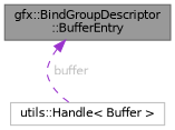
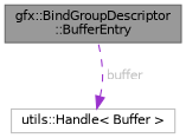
  digraph {
    node [fontname=Helvetica fontsize=10 shape=box style=filled]
    n1 [color=gray40 fillcolor=grey60 fontcolor=black height=0.2 label="gfx::BindGroupDescriptor\l::BufferEntry" width=0.4]
    n2 [color=grey75 fillcolor=white height=0.2 label="utils::Handle\< Buffer \>" width=0.4]
-   n1 -> n2 [color=darkorchid3 dir=back fontcolor=grey fontname=Helvetica fontsize=10 label=<<TABLE CELLBORDER="0" BORDER="0"><TR><TD VALIGN="top" ALIGN="LEFT" CELLPADDING="1" CELLSPACING="0">buffer</TD></TR> </TABLE>> labelfontname=Helvetica labelfontsize=10 style=dashed]
+   n2 -> n1 [color=darkorchid3 dir=back fontcolor=grey fontname=Helvetica fontsize=10 label=<<TABLE CELLBORDER="0" BORDER="0"><TR><TD VALIGN="top" ALIGN="LEFT" CELLPADDING="1" CELLSPACING="0">buffer</TD></TR> </TABLE>> labelfontname=Helvetica labelfontsize=10 style=dashed]
  }
